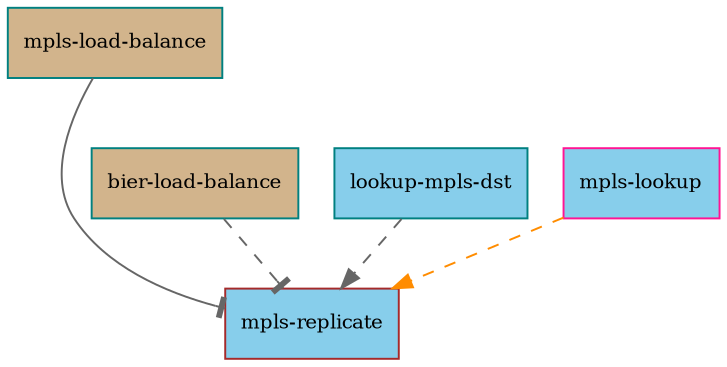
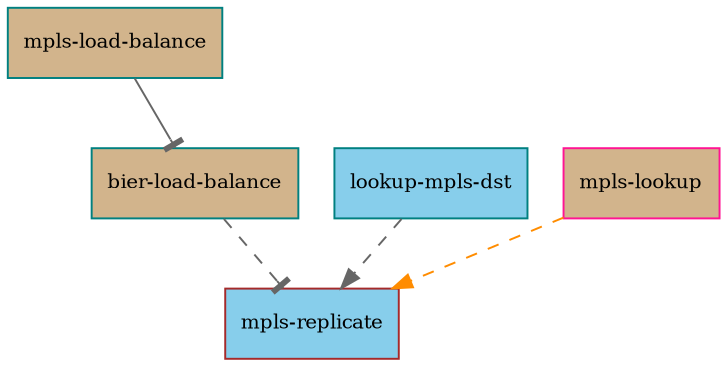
  digraph {
    rankdir=TB
    node [color=teal fillcolor=tan fontcolor=black fontsize=10 shape=box style=filled]
    edge [arrowhead=tee color=gray40 fontsize=8 style=dashed]
    "mpls-replicate" [color=brown fillcolor=skyblue]
    "bier-load-balance"
    "lookup-mpls-dst" [fillcolor=skyblue]
    "mpls-load-balance"
-   "mpls-lookup" [color=deeppink fillcolor=skyblue]
+   "mpls-lookup" [color=deeppink]
    "bier-load-balance" -> "mpls-replicate"
    "lookup-mpls-dst" -> "mpls-replicate" [arrowhead=normal]
-   "mpls-load-balance" -> "mpls-replicate" [style=solid]
+   "mpls-load-balance" -> "bier-load-balance" [style=solid]
    "mpls-lookup" -> "mpls-replicate" [arrowhead=normal color=darkorange]
  }
